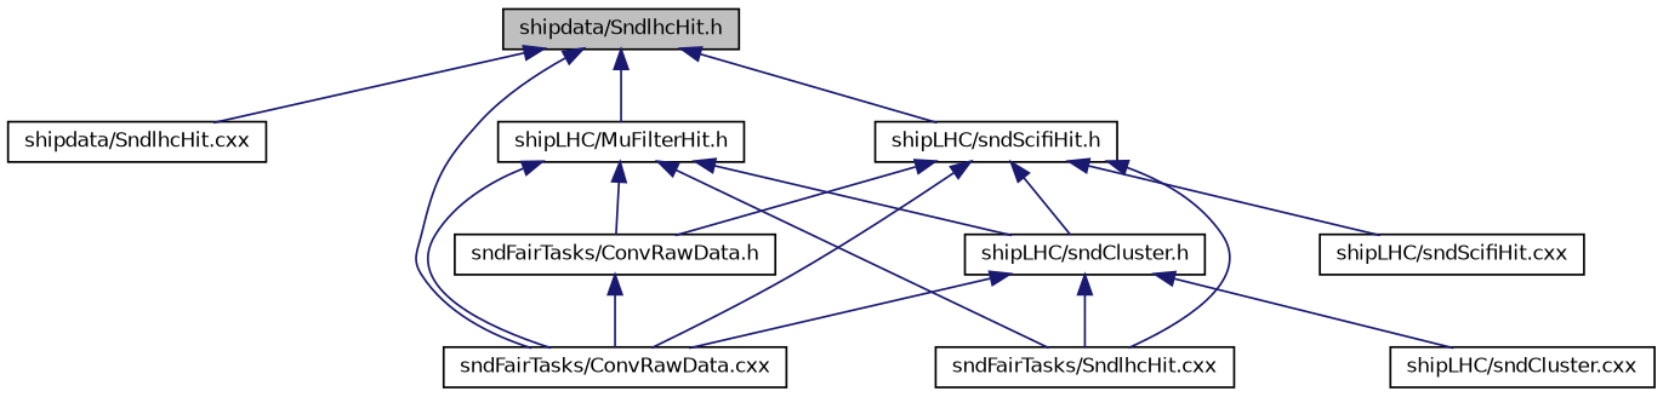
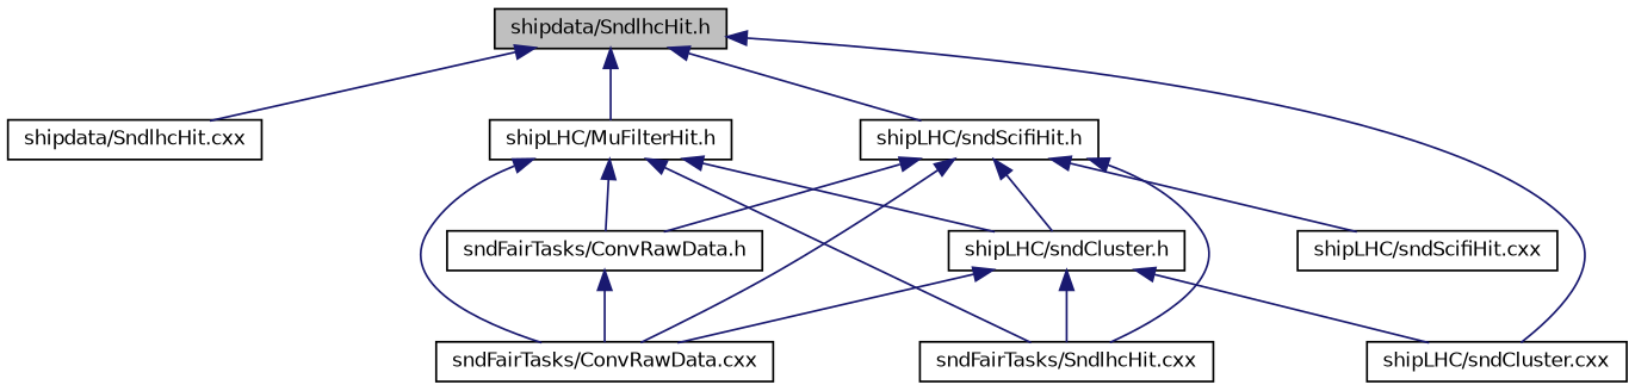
  digraph {
    node [color=black fillcolor=white fontname=Helvetica fontsize=10 shape=record style=filled]
    edge [color=midnightblue dir=back fontname=Helvetica fontsize=10 labelfontname=Helvetica labelfontsize=10 style=solid]
    n1 [fillcolor=grey75 fontcolor=black height=0.2 label="shipdata/SndlhcHit.h" width=0.4]
    n2 [height=0.2 label="shipdata/SndlhcHit.cxx" width=0.4]
    n3 [height=0.2 label="shipLHC/MuFilterHit.h" width=0.4]
    n4 [height=0.2 label="sndFairTasks/ConvRawData.cxx" width=0.4]
    n5 [height=0.2 label="shipLHC/sndScifiHit.h" width=0.4]
    n6 [height=0.2 label="shipLHC/sndCluster.h" width=0.4]
    n7 [height=0.2 label="sndFairTasks/SndlhcHit.cxx" width=0.4]
    n8 [height=0.2 label="sndFairTasks/ConvRawData.h" width=0.4]
    n9 [height=0.2 label="shipLHC/sndScifiHit.cxx" width=0.4]
    n10 [height=0.2 label="shipLHC/sndCluster.cxx" width=0.4]
    n1 -> n2
    n1 -> n3
-   n1 -> n4
+   n1 -> n10
    n1 -> n5
    n3 -> n4
    n3 -> n6
    n3 -> n7
    n3 -> n8
    n5 -> n4
    n5 -> n6
    n5 -> n7
    n5 -> n8
    n5 -> n9
    n6 -> n4
    n6 -> n7
    n6 -> n10
    n8 -> n4
  }
